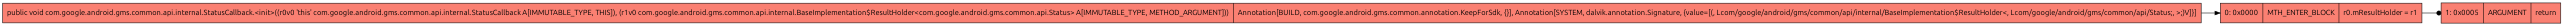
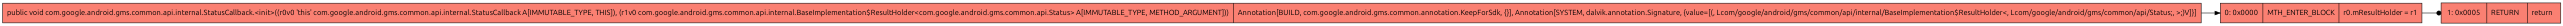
  digraph {
    rankdir=LR
    fontname=Ubuntu
    node [shape=record style=filled fillcolor=salmon fontname=Ubuntu]
    edge [fontname=Ubuntu]
    n1 [label="{0\:\ 0x0000|MTH_ENTER_BLOCK\l|r0.mResultHolder = r1\l}"]
-   n2 [label="{1\:\ 0x0005|ARGUMENT\l|return\l}"]
+   n2 [label="{1\:\ 0x0005|RETURN\l|return\l}"]
    n3 [label="{public void com.google.android.gms.common.api.internal.StatusCallback.\<init\>((r0v0 'this' com.google.android.gms.common.api.internal.StatusCallback A[IMMUTABLE_TYPE, THIS]), (r1v0 com.google.android.gms.common.api.internal.BaseImplementation$ResultHolder\<com.google.android.gms.common.api.Status\> A[IMMUTABLE_TYPE, METHOD_ARGUMENT]))  | Annotation[BUILD, com.google.android.gms.common.annotation.KeepForSdk, \{\}], Annotation[SYSTEM, dalvik.annotation.Signature, \{value=[(, Lcom\/google\/android\/gms\/common\/api\/internal\/BaseImplementation$ResultHolder\<, Lcom\/google\/android\/gms\/common\/api\/Status;, \>;)V]\}]\l}"]
    n1 -> n2 [arrowhead=dot]
    n3 -> n1 [arrowhead=normal]
  }
